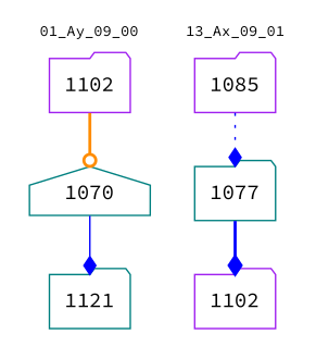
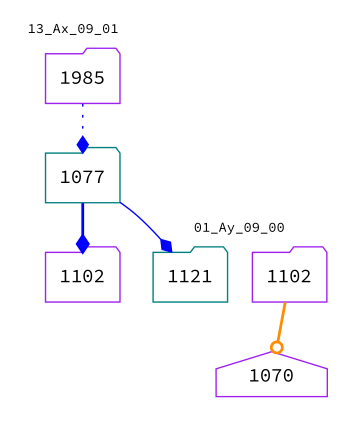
  digraph {
    fontname="Source Code Pro"
    node [color=purple fontname="Source Code Pro" shape=folder]
    edge [arrowhead=diamond color=blue fontname="Source Code Pro" style=bold]
    n1 [label=1102]
-   n2 [color=teal label=1070 shape=house]
+   n2 [label=1070 shape=house]
    n3 [color=teal label=1121]
-   n4 [label=1085]
+   n4 [label=1985]
    n5 [color=teal label=1077]
    n6 [label=1102]
    subgraph cluster_1 {
      color=white
      fontsize=10
      label="01_Ay_09_00"
      n1
      n2
      n3
    }
    subgraph cluster_2 {
      color=white
      fontsize=10
      label="13_Ax_09_01"
      n4
      n5
      n6
    }
    n1 -> n2 [arrowhead=odot color=darkorange]
-   n2 -> n3 [style=solid]
+   n5 -> n3 [style=solid]
    n4 -> n5 [style=dotted]
    n5 -> n6
  }
